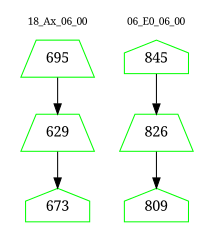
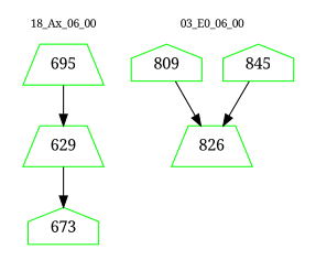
  digraph {
    fontname="Noto Serif"
    node [color=green fontname="Noto Serif" shape=trapezium]
    edge [color=black fontname="Noto Serif"]
    n1 [label=695]
    n2 [label=629]
    n3 [label=673 shape=house]
    n4 [label=845 shape=house]
    n5 [label=826]
    n6 [label=809 shape=house]
    subgraph cluster_1 {
      color=white
      fontsize=10
      label="18_Ax_06_00"
      n1
      n2
      n3
    }
    subgraph cluster_2 {
      color=white
      fontsize=10
-     label="06_E0_06_00"
+     label="03_E0_06_00"
      n4
      n5
      n6
    }
    n1 -> n2
    n2 -> n3
    n4 -> n5
-   n5 -> n6
+   n6 -> n5
  }
